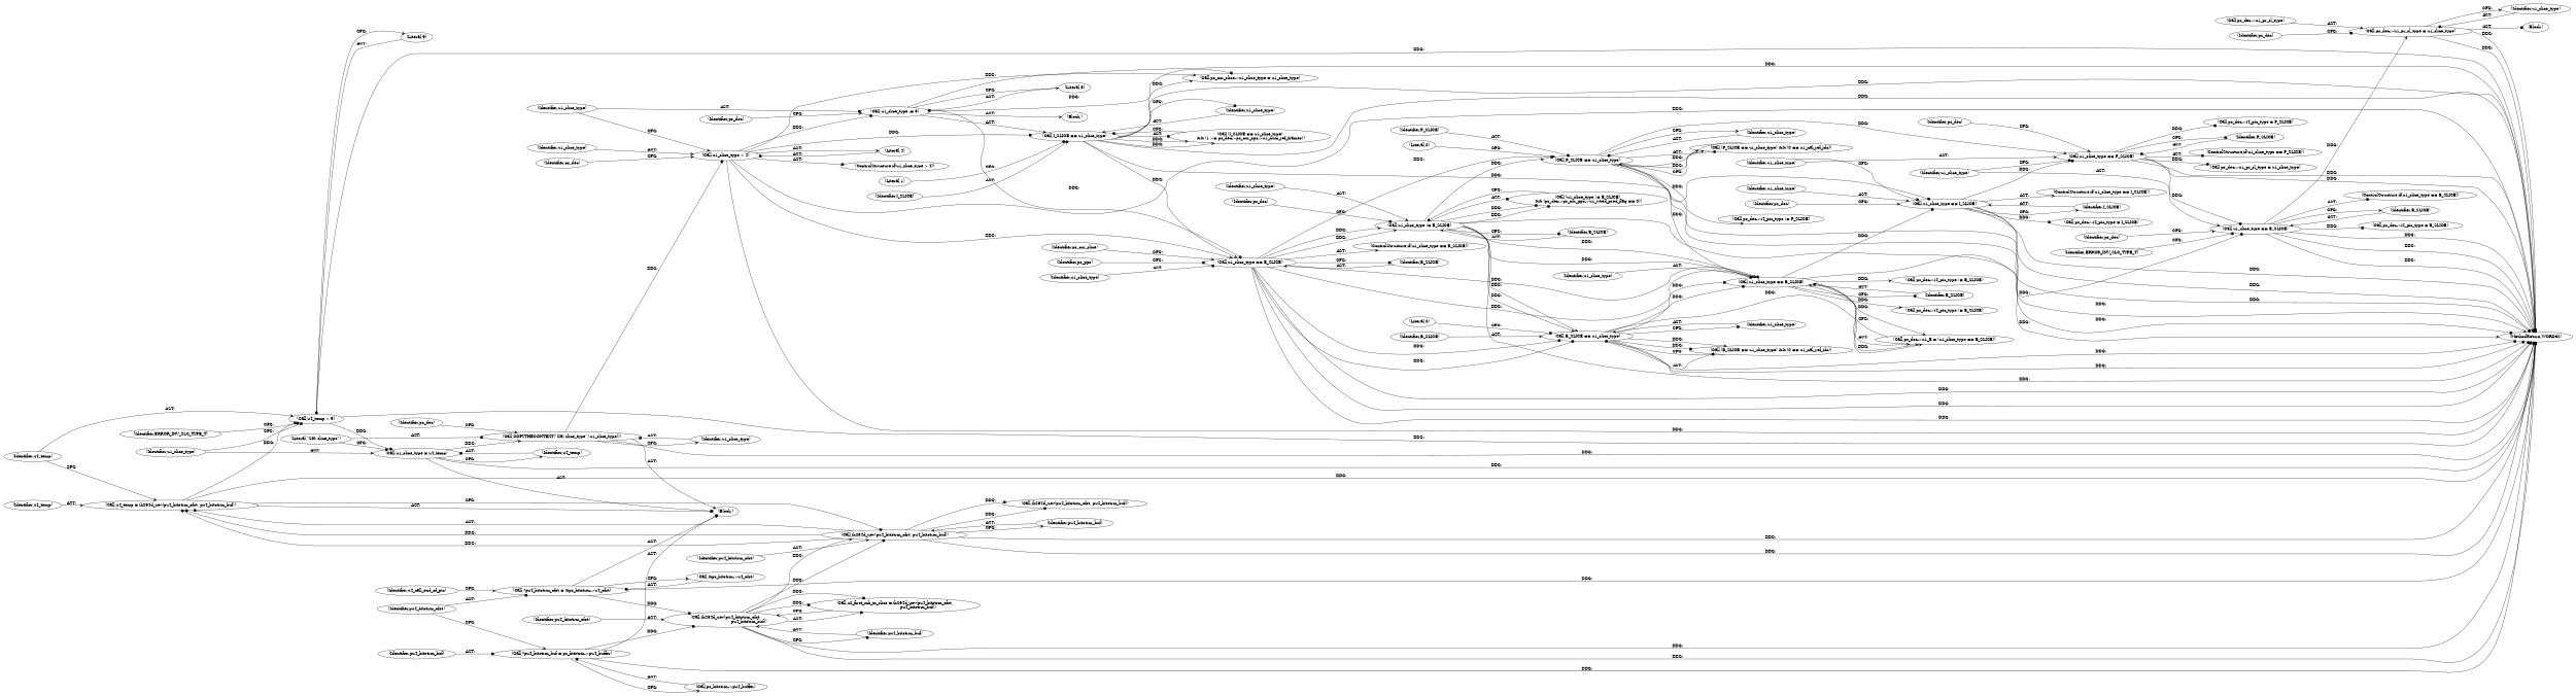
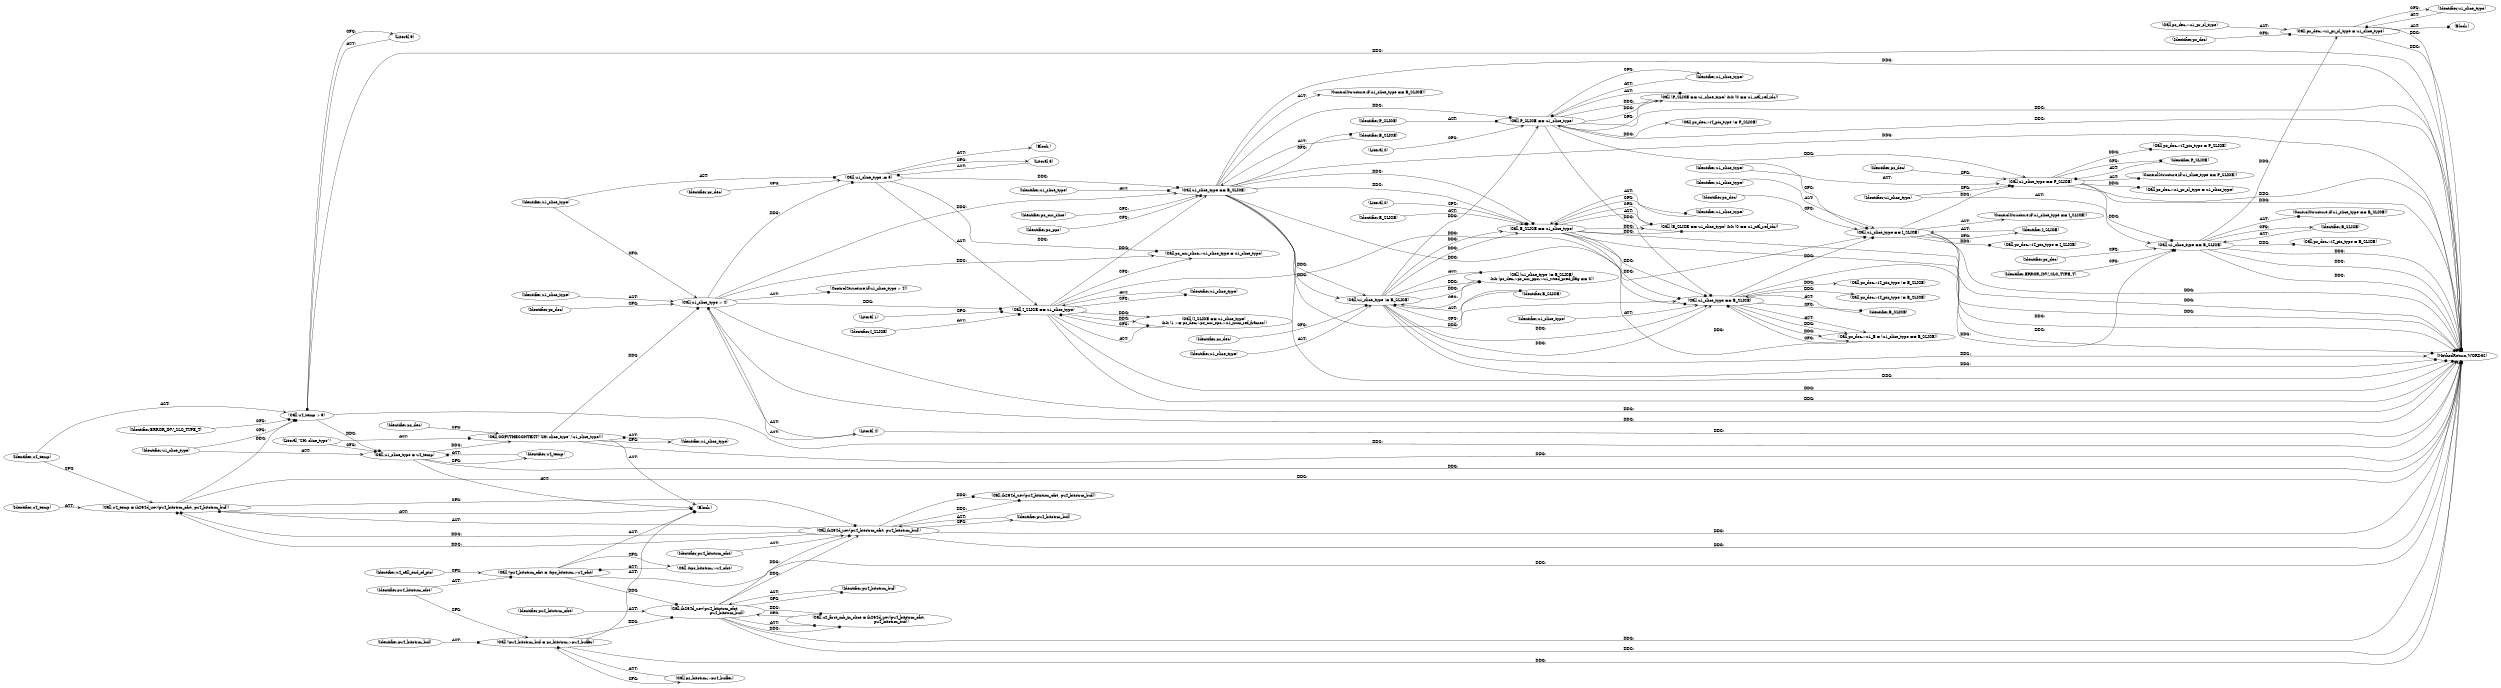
  digraph {
    rankdir=LR
    edge [arrowhead=box]
    n1 [label="(Call,ps_dec->u1_pr_sl_type = u1_slice_type)"]
    n2 [label="(MethodReturn,WORD32)"]
    n3 [label="(Identifier,u1_slice_type)"]
    n4 [label="(Block,)"]
    n5 [label="(Call,u1_slice_type == B_SLICE)"]
    n6 [label="(ControlStructure,if(u1_slice_type == B_SLICE))"]
    n7 [label="(Call,ps_dec->i4_pic_type = B_SLICE)"]
    n8 [label="(Identifier,B_SLICE)"]
    n9 [label="(Call,u1_slice_type == P_SLICE)"]
    n10 [label="(Call,ps_dec->i4_pic_type = P_SLICE)"]
    n11 [label="(ControlStructure,if(u1_slice_type == P_SLICE))"]
    n12 [label="(Call,ps_dec->u1_pr_sl_type = u1_slice_type)"]
    n13 [label="(Identifier,P_SLICE)"]
    n14 [label="(Call,u1_slice_type == I_SLICE)"]
    n15 [label="(ControlStructure,if(u1_slice_type == I_SLICE))"]
    n16 [label="(Call,ps_dec->i4_pic_type = I_SLICE)"]
    n17 [label="(Identifier,I_SLICE)"]
    n18 [label="(Call,u1_slice_type == B_SLICE)"]
    n19 [label="(Call,ps_dec->u1_B = (u1_slice_type == B_SLICE))"]
    n20 [label="(Call,ps_dec->i4_pic_type != B_SLICE)"]
    n21 [label="(Identifier,B_SLICE)"]
    n22 [label="(Call,ps_dec->i4_pic_type != B_SLICE)"]
    n23 [label="(Call,u1_slice_type != B_SLICE)"]
    n24 [label="(Call,P_SLICE == u1_slice_type)"]
    n25 [label="(Call,B_SLICE == u1_slice_type)"]
    n26 [label="(Call,(u1_slice_type != B_SLICE)\n && (ps_dec->ps_cur_pps->u1_wted_pred_flag == 0))"]
    n27 [label="(Identifier,B_SLICE)"]
    n28 [label="(Call,(P_SLICE == u1_slice_type) && (0 == u1_nal_ref_idc))"]
    n29 [label="(Identifier,u1_slice_type)"]
    n30 [label="(Call,ps_dec->i4_pic_type != P_SLICE)"]
    n31 [label="(Call,(B_SLICE == u1_slice_type) && (0 == u1_nal_ref_idc))"]
    n32 [label="(Identifier,u1_slice_type)"]
    n33 [label="(Call,u1_slice_type == B_SLICE)"]
    n34 [label="(ControlStructure,if(u1_slice_type == B_SLICE))"]
    n35 [label="(Identifier,B_SLICE)"]
    n36 [label="(Call,I_SLICE == u1_slice_type)"]
    n37 [label="(Identifier,u1_slice_type)"]
    n38 [label="(Call,ps_cur_slice->u1_slice_type = u1_slice_type)"]
    n39 [label="(Call,(I_SLICE == u1_slice_type)\n && (1 >= ps_dec->ps_cur_sps->u1_num_ref_frames))"]
    n40 [label="(Call,u1_slice_type > 4)"]
    n41 [label="(Call,u1_slice_type -= 5)"]
    n42 [label="(Literal,4)"]
    n43 [label="(ControlStructure,if(u1_slice_type > 4))"]
    n44 [label="(Block,)"]
    n45 [label="(Literal,5)"]
    n46 [label="(Call,COPYTHECONTEXT(\"SH: slice_type\",(u1_slice_type)))"]
    n47 [label="(Identifier,u1_slice_type)"]
    n48 [label="(Block,)"]
    n49 [label="(Call,u1_slice_type = u4_temp)"]
    n50 [label="(Identifier,u4_temp)"]
    n51 [label="(Call,u4_temp > 9)"]
    n52 [label="(Literal,9)"]
    n53 [label="(Call,u4_temp = ih264d_uev(pu4_bitstrm_ofst, pu4_bitstrm_buf))"]
    n54 [label="(Call,ih264d_uev(pu4_bitstrm_ofst, pu4_bitstrm_buf))"]
    n55 [label="(Call,ih264d_uev(pu4_bitstrm_ofst, pu4_bitstrm_buf))"]
    n56 [label="(Identifier,pu4_bitstrm_buf)"]
    n57 [label="(Call,ih264d_uev(pu4_bitstrm_ofst,\n                                     pu4_bitstrm_buf))"]
    n58 [label="(Call,u2_first_mb_in_slice = ih264d_uev(pu4_bitstrm_ofst,\n                                     pu4_bitstrm_buf))"]
    n59 [label="(Identifier,pu4_bitstrm_buf)"]
    n60 [label="(Call,*pu4_bitstrm_ofst = &ps_bitstrm->u4_ofst)"]
    n61 [label="(Call,&ps_bitstrm->u4_ofst)"]
    n62 [label="(Call,*pu4_bitstrm_buf = ps_bitstrm->pu4_buffer)"]
    n63 [label="(Call,ps_bitstrm->pu4_buffer)"]
    n64 [label="(Identifier,u1_slice_type)"]
    n65 [label="(Literal,0)"]
    n66 [label="(Literal,0)"]
    n67 [label="(Identifier,P_SLICE)"]
    n68 [label="(Identifier,u4_call_end_of_pic)"]
    n69 [label="(Identifier,u1_slice_type)"]
    n70 [label="(Identifier,ps_dec)"]
    n71 [label="(Identifier,u1_slice_type)"]
    n72 [label="(Identifier,ERROR_INV_SLC_TYPE_T)"]
    n73 [label="(Identifier,ps_cur_slice)"]
    n74 [label="(Identifier,u4_temp)"]
    n75 [label="(Identifier,pu4_bitstrm_ofst)"]
    n76 [label="(Identifier,ps_pps)"]
    n77 [label="(Identifier,ps_dec)"]
    n78 [label="(Identifier,u1_slice_type)"]
    n79 [label="(Call,ps_dec->u1_pr_sl_type)"]
    n80 [label="(Identifier,ps_dec)"]
    n81 [label="(Identifier,ps_dec)"]
    n82 [label="(Identifier,u1_slice_type)"]
    n83 [label="(Identifier,pu4_bitstrm_ofst)"]
    n84 [label="(Identifier,ps_dec)"]
    n85 [label="(Identifier,u4_temp)"]
    n86 [label="(Identifier,B_SLICE)"]
    n87 [label="(Identifier,pu4_bitstrm_buf)"]
    n88 [label="(Identifier,u1_slice_type)"]
    n89 [label="(Identifier,u1_slice_type)"]
    n90 [label="(Identifier,u1_slice_type)"]
    n91 [label="(Identifier,ps_dec)"]
    n92 [label="(Identifier,ps_dec)"]
    n93 [label="(Identifier,u1_slice_type)"]
    n94 [label="(Literal,\"SH: slice_type\")"]
    n95 [label="(Identifier,ps_dec)"]
    n96 [label="(Identifier,ERROR_INV_SLC_TYPE_T)"]
    n97 [label="(Literal,1)"]
    n98 [label="(Identifier,pu4_bitstrm_ofst)"]
    n99 [label="(Identifier,I_SLICE)"]
    n1 -> n2 [label="DDG: "]
    n1 -> n2 [label="DDG: "]
    n1 -> n3 [arrowhead=vee label="CFG: "]
    n1 -> n4 [label="AST: "]
    n3 -> n1 [label="AST: "]
    n5 -> n1 [arrowhead=vee label="DDG: "]
    n5 -> n2 [label="DDG: "]
    n5 -> n2 [label="DDG: "]
    n5 -> n2 [label="DDG: "]
    n5 -> n6 [label="AST: "]
    n5 -> n7 [label="DDG: "]
    n5 -> n8 [arrowhead=vee label="CFG: "]
    n8 -> n5 [arrowhead=vee label="AST: "]
    n9 -> n2 [label="DDG: "]
    n9 -> n2 [label="DDG: "]
    n9 -> n5 [label="DDG: "]
    n9 -> n10 [label="DDG: "]
    n9 -> n11 [label="AST: "]
    n9 -> n12 [label="DDG: "]
    n9 -> n13 [label="CFG: "]
    n13 -> n9 [label="AST: "]
    n14 -> n2 [label="DDG: "]
    n14 -> n2 [arrowhead=vee label="DDG: "]
    n14 -> n2 [arrowhead=vee label="DDG: "]
    n14 -> n9 [label="DDG: "]
    n14 -> n15 [arrowhead=vee label="AST: "]
    n14 -> n16 [label="DDG: "]
    n14 -> n17 [arrowhead=vee label="CFG: "]
    n17 -> n14 [arrowhead=vee label="AST: "]
    n18 -> n5 [label="DDG: "]
    n18 -> n14 [label="DDG: "]
    n18 -> n19 [arrowhead=vee label="AST: "]
    n18 -> n19 [arrowhead=vee label="DDG: "]
    n18 -> n19 [arrowhead=vee label="DDG: "]
    n18 -> n20 [arrowhead=vee label="DDG: "]
    n18 -> n21 [label="CFG: "]
    n18 -> n22 [arrowhead=vee label="DDG: "]
    n19 -> n18 [label="CFG: "]
    n21 -> n18 [arrowhead=vee label="AST: "]
    n23 -> n2 [arrowhead=vee label="DDG: "]
    n23 -> n2 [label="DDG: "]
    n23 -> n18 [arrowhead=vee label="DDG: "]
    n23 -> n18 [arrowhead=vee label="DDG: "]
    n23 -> n24 [arrowhead=vee label="DDG: "]
    n23 -> n25 [arrowhead=vee label="DDG: "]
    n23 -> n25 [arrowhead=vee label="DDG: "]
    n23 -> n26 [label="AST: "]
    n23 -> n26 [label="DDG: "]
    n23 -> n26 [label="DDG: "]
    n23 -> n27 [label="CFG: "]
    n24 -> n2 [arrowhead=vee label="DDG: "]
    n24 -> n2 [label="DDG: "]
    n24 -> n9 [arrowhead=vee label="DDG: "]
    n24 -> n18 [label="DDG: "]
    n24 -> n28 [label="AST: "]
    n24 -> n28 [arrowhead=vee label="DDG: "]
    n24 -> n28 [arrowhead=vee label="DDG: "]
    n24 -> n29 [arrowhead=vee label="CFG: "]
    n24 -> n30 [arrowhead=vee label="DDG: "]
    n25 -> n2 [label="DDG: "]
    n25 -> n2 [label="DDG: "]
    n25 -> n18 [label="DDG: "]
    n25 -> n18 [label="DDG: "]
    n25 -> n19 [arrowhead=vee label="DDG: "]
    n25 -> n31 [label="AST: "]
    n25 -> n31 [arrowhead=vee label="DDG: "]
    n25 -> n31 [label="DDG: "]
    n25 -> n32 [label="CFG: "]
    n26 -> n23 [label="CFG: "]
    n27 -> n23 [arrowhead=vee label="AST: "]
    n28 -> n24 [arrowhead=vee label="CFG: "]
    n29 -> n24 [label="AST: "]
    n31 -> n25 [label="CFG: "]
    n32 -> n25 [arrowhead=vee label="AST: "]
    n33 -> n2 [label="DDG: "]
    n33 -> n2 [arrowhead=vee label="DDG: "]
    n33 -> n2 [label="DDG: "]
    n33 -> n18 [label="DDG: "]
    n33 -> n18 [arrowhead=vee label="DDG: "]
    n33 -> n23 [arrowhead=vee label="DDG: "]
    n33 -> n23 [arrowhead=vee label="DDG: "]
    n33 -> n24 [label="DDG: "]
    n33 -> n25 [label="DDG: "]
    n33 -> n25 [label="DDG: "]
    n33 -> n34 [arrowhead=vee label="AST: "]
    n33 -> n35 [label="CFG: "]
    n35 -> n33 [arrowhead=vee label="AST: "]
    n36 -> n2 [label="DDG: "]
    n36 -> n2 [arrowhead=vee label="DDG: "]
    n36 -> n14 [label="DDG: "]
    n36 -> n33 [arrowhead=vee label="DDG: "]
    n36 -> n37 [label="CFG: "]
-   n36 -> n38 [arrowhead=vee label="DDG: "]
+   n36 -> n38 [arrowhead=vee label="CFG: "]
    n36 -> n39 [label="AST: "]
    n36 -> n39 [arrowhead=vee label="DDG: "]
    n36 -> n39 [arrowhead=vee label="DDG: "]
    n37 -> n36 [arrowhead=vee label="AST: "]
    n39 -> n36 [label="CFG: "]
    n40 -> n2 [arrowhead=vee label="DDG: "]
    n40 -> n2 [arrowhead=vee label="DDG: "]
    n40 -> n33 [arrowhead=vee label="DDG: "]
    n40 -> n36 [label="DDG: "]
    n40 -> n38 [arrowhead=vee label="DDG: "]
    n40 -> n41 [label="DDG: "]
    n40 -> n42 [arrowhead=vee label="AST: "]
    n40 -> n43 [label="AST: "]
-   n41 -> n2 [arrowhead=vee label="DDG: "]
+   n42 -> n2 [arrowhead=vee label="DDG: "]
    n41 -> n33 [label="DDG: "]
    n41 -> n36 [arrowhead=vee label="AST: "]
    n41 -> n38 [label="DDG: "]
    n41 -> n44 [arrowhead=vee label="AST: "]
    n41 -> n45 [arrowhead=vee label="CFG: "]
    n42 -> n40 [label="AST: "]
    n45 -> n41 [label="AST: "]
    n46 -> n2 [arrowhead=vee label="DDG: "]
    n46 -> n40 [label="DDG: "]
    n46 -> n47 [arrowhead=vee label="CFG: "]
    n46 -> n48 [arrowhead=vee label="AST: "]
    n47 -> n46 [label="AST: "]
    n49 -> n2 [arrowhead=vee label="DDG: "]
    n49 -> n46 [arrowhead=vee label="DDG: "]
    n49 -> n48 [arrowhead=vee label="AST: "]
    n49 -> n50 [arrowhead=vee label="CFG: "]
    n50 -> n49 [label="AST: "]
    n51 -> n2 [label="DDG: "]
    n51 -> n2 [arrowhead=vee label="DDG: "]
    n51 -> n49 [label="DDG: "]
    n51 -> n52 [arrowhead=vee label="CFG: "]
    n52 -> n51 [label="AST: "]
    n53 -> n2 [label="DDG: "]
    n53 -> n48 [label="AST: "]
    n53 -> n51 [label="DDG: "]
    n53 -> n54 [label="CFG: "]
    n54 -> n2 [label="DDG: "]
    n54 -> n2 [arrowhead=vee label="DDG: "]
    n54 -> n53 [label="AST: "]
    n54 -> n53 [label="DDG: "]
    n54 -> n53 [label="DDG: "]
    n54 -> n55 [label="DDG: "]
    n54 -> n55 [label="DDG: "]
    n54 -> n56 [arrowhead=vee label="CFG: "]
    n56 -> n54 [arrowhead=vee label="AST: "]
    n57 -> n2 [label="DDG: "]
    n57 -> n2 [arrowhead=vee label="DDG: "]
    n57 -> n54 [arrowhead=vee label="DDG: "]
    n57 -> n54 [label="DDG: "]
    n57 -> n58 [label="AST: "]
    n57 -> n58 [label="DDG: "]
    n57 -> n58 [label="DDG: "]
    n57 -> n59 [label="CFG: "]
    n58 -> n57 [arrowhead=vee label="CFG: "]
    n59 -> n57 [arrowhead=vee label="AST: "]
    n60 -> n2 [arrowhead=vee label="DDG: "]
    n60 -> n48 [label="AST: "]
    n60 -> n57 [label="DDG: "]
    n60 -> n61 [arrowhead=vee label="CFG: "]
    n61 -> n60 [label="AST: "]
    n62 -> n2 [label="DDG: "]
    n62 -> n48 [label="AST: "]
    n62 -> n57 [label="DDG: "]
    n62 -> n63 [arrowhead=vee label="CFG: "]
    n63 -> n62 [label="AST: "]
    n64 -> n40 [arrowhead=vee label="AST: "]
    n65 -> n24 [arrowhead=vee label="CFG: "]
    n66 -> n25 [label="CFG: "]
    n67 -> n24 [label="AST: "]
    n68 -> n60 [arrowhead=vee label="CFG: "]
    n69 -> n14 [arrowhead=vee label="AST: "]
    n70 -> n9 [arrowhead=vee label="CFG: "]
    n71 -> n49 [arrowhead=vee label="AST: "]
    n71 -> n51 [label="CFG: "]
    n72 -> n51 [label="CFG: "]
    n73 -> n33 [arrowhead=vee label="CFG: "]
    n74 -> n51 [arrowhead=vee label="AST: "]
    n74 -> n53 [arrowhead=vee label="CFG: "]
    n75 -> n54 [arrowhead=vee label="AST: "]
    n76 -> n33 [label="CFG: "]
    n77 -> n14 [arrowhead=vee label="CFG: "]
    n78 -> n18 [arrowhead=vee label="AST: "]
    n79 -> n1 [arrowhead=vee label="AST: "]
    n80 -> n1 [label="CFG: "]
    n81 -> n46 [arrowhead=vee label="CFG: "]
    n82 -> n40 [arrowhead=vee label="CFG: "]
    n82 -> n41 [label="AST: "]
    n83 -> n57 [arrowhead=vee label="AST: "]
    n84 -> n23 [label="CFG: "]
    n85 -> n53 [arrowhead=vee label="AST: "]
    n86 -> n25 [arrowhead=vee label="AST: "]
    n87 -> n62 [label="AST: "]
    n88 -> n5 [arrowhead=vee label="AST: "]
    n88 -> n9 [label="CFG: "]
    n89 -> n9 [arrowhead=vee label="AST: "]
    n89 -> n14 [label="CFG: "]
    n90 -> n23 [arrowhead=vee label="AST: "]
    n91 -> n5 [arrowhead=vee label="CFG: "]
    n92 -> n40 [arrowhead=vee label="CFG: "]
    n93 -> n33 [label="AST: "]
    n94 -> n46 [label="AST: "]
    n94 -> n49 [label="CFG: "]
    n95 -> n41 [arrowhead=vee label="CFG: "]
    n96 -> n5 [label="CFG: "]
    n97 -> n36 [label="CFG: "]
    n98 -> n60 [label="AST: "]
    n98 -> n62 [arrowhead=vee label="CFG: "]
    n99 -> n36 [label="AST: "]
  }
